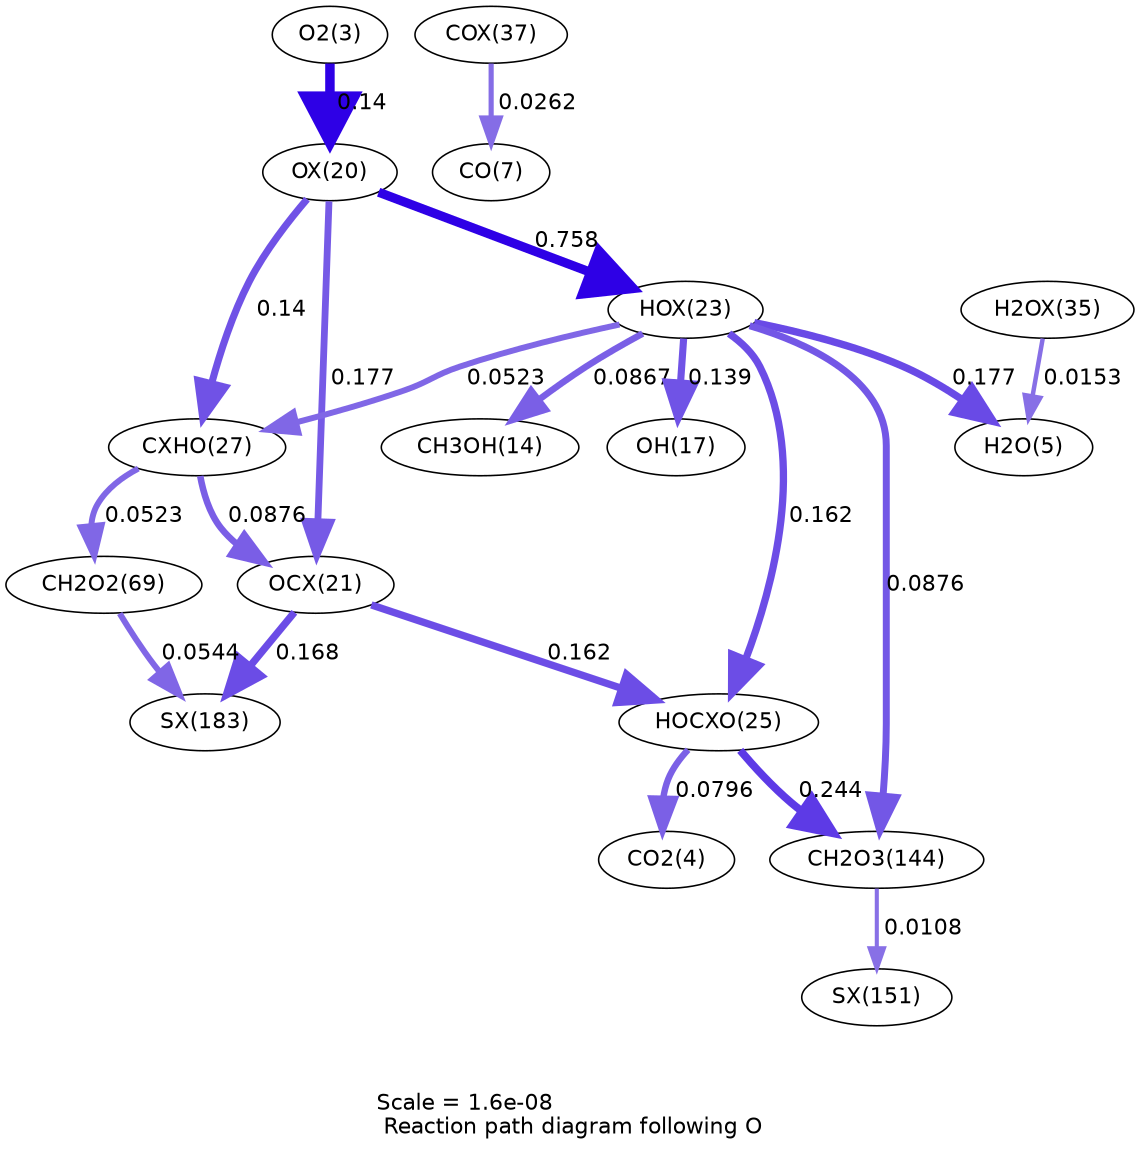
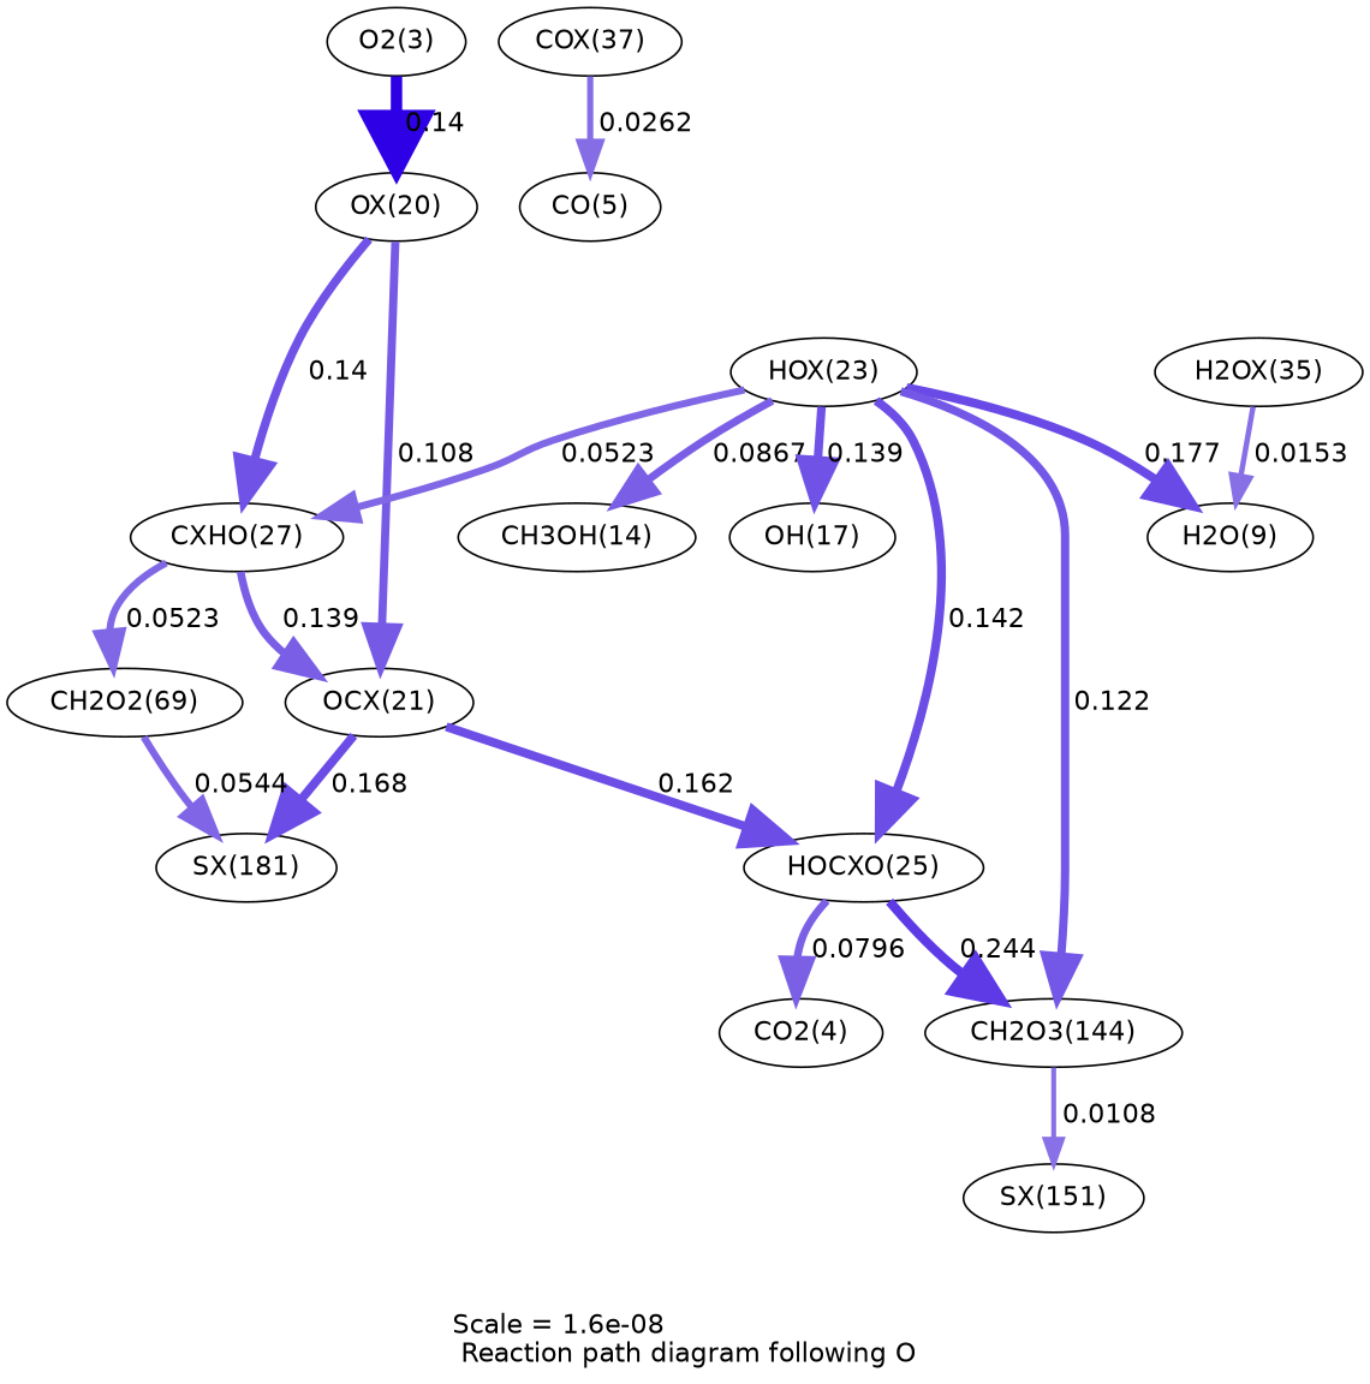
  digraph {
    fontname=Helvetica
    label="Scale = 1.6e-08\l Reaction path diagram following O"
    node [fontname=Helvetica]
    edge [arrowsize=1.89 color="0.7, 0.552, 0.9" fontname=Helvetica penwidth=3.77]
    n1 [label="O2(3)"]
    n2 [label="OX(20)"]
    n3 [label="HOX(23)"]
    n4 [label="CXHO(27)"]
    n5 [label="OCX(21)"]
    n6 [label="CH3OH(14)"]
    n7 [label="OH(17)"]
-   n8 [label="H2O(5)"]
+   n8 [label="H2O(9)"]
    n9 [label="HOCXO(25)"]
    n10 [label="CH2O3(144)"]
    n11 [label="CH2O2(69)"]
-   n12 [label="SX(183)"]
+   n12 [label="SX(181)"]
    n13 [label="CO2(4)"]
    n14 [label="SX(151)"]
-   n15 [label="CO(7)"]
+   n15 [label="CO(5)"]
    n16 [label="H2OX(35)"]
    n17 [label="COX(37)"]
    n1 -> n2 [arrowsize=3 color="0.7, 1.5, 0.9" label=" 0.14" penwidth=6]
-   n2 -> n3 [arrowsize=2.9 color="0.7, 1.26, 0.9" label=" 0.758" penwidth=5.79]
    n2 -> n4 [arrowsize=2.26 color="0.7, 0.64, 0.9" label=" 0.14" penwidth=4.52]
-   n2 -> n5 [arrowsize=2.16 color="0.7, 0.608, 0.9" label=" 0.177" penwidth=4.32]
+   n2 -> n5 [arrowsize=2.16 color="0.7, 0.608, 0.9" label=" 0.108" penwidth=4.32]
    n3 -> n4 [label=" 0.0523"]
    n3 -> n6 [arrowsize=2.08 color="0.7, 0.587, 0.9" label=" 0.0867" penwidth=4.15]
    n3 -> n7 [arrowsize=2.25 color="0.7, 0.639, 0.9" label=" 0.139" penwidth=4.51]
    n3 -> n8 [arrowsize=2.35 color="0.7, 0.677, 0.9" label=" 0.177" penwidth=4.69]
-   n3 -> n9 [arrowsize=2.31 color="0.7, 0.662, 0.9" label=" 0.162" penwidth=4.63]
-   n3 -> n10 [arrowsize=2.21 color="0.7, 0.622, 0.9" label=" 0.0876" penwidth=4.41]
-   n4 -> n5 [arrowsize=2.08 color="0.7, 0.588, 0.9" label=" 0.0876" penwidth=4.16]
+   n3 -> n9 [arrowsize=2.31 color="0.7, 0.662, 0.9" label=" 0.142" penwidth=4.63]
+   n3 -> n10 [arrowsize=2.21 color="0.7, 0.622, 0.9" label=" 0.122" penwidth=4.41]
+   n4 -> n5 [arrowsize=2.08 color="0.7, 0.588, 0.9" label=" 0.139" penwidth=4.16]
    n4 -> n11 [label=" 0.0523"]
    n5 -> n9 [arrowsize=2.31 color="0.7, 0.662, 0.9" label=" 0.162" penwidth=4.63]
    n5 -> n12 [arrowsize=2.33 color="0.7, 0.668, 0.9" label=" 0.168" penwidth=4.65]
    n9 -> n10 [arrowsize=2.47 color="0.7, 0.744, 0.9" label=" 0.244" penwidth=4.94]
    n9 -> n13 [arrowsize=2.04 color="0.7, 0.58, 0.9" label=" 0.0796" penwidth=4.09]
    n10 -> n14 [arrowsize=1.29 color="0.7, 0.511, 0.9" label=" 0.0108" penwidth=2.58]
    n11 -> n12 [arrowsize=1.9 color="0.7, 0.554, 0.9" label=" 0.0544" penwidth=3.8]
    n16 -> n8 [arrowsize=1.42 color="0.7, 0.515, 0.9" label=" 0.0153" penwidth=2.84]
    n17 -> n15 [arrowsize=1.62 color="0.7, 0.526, 0.9" label=" 0.0262" penwidth=3.25]
  }
